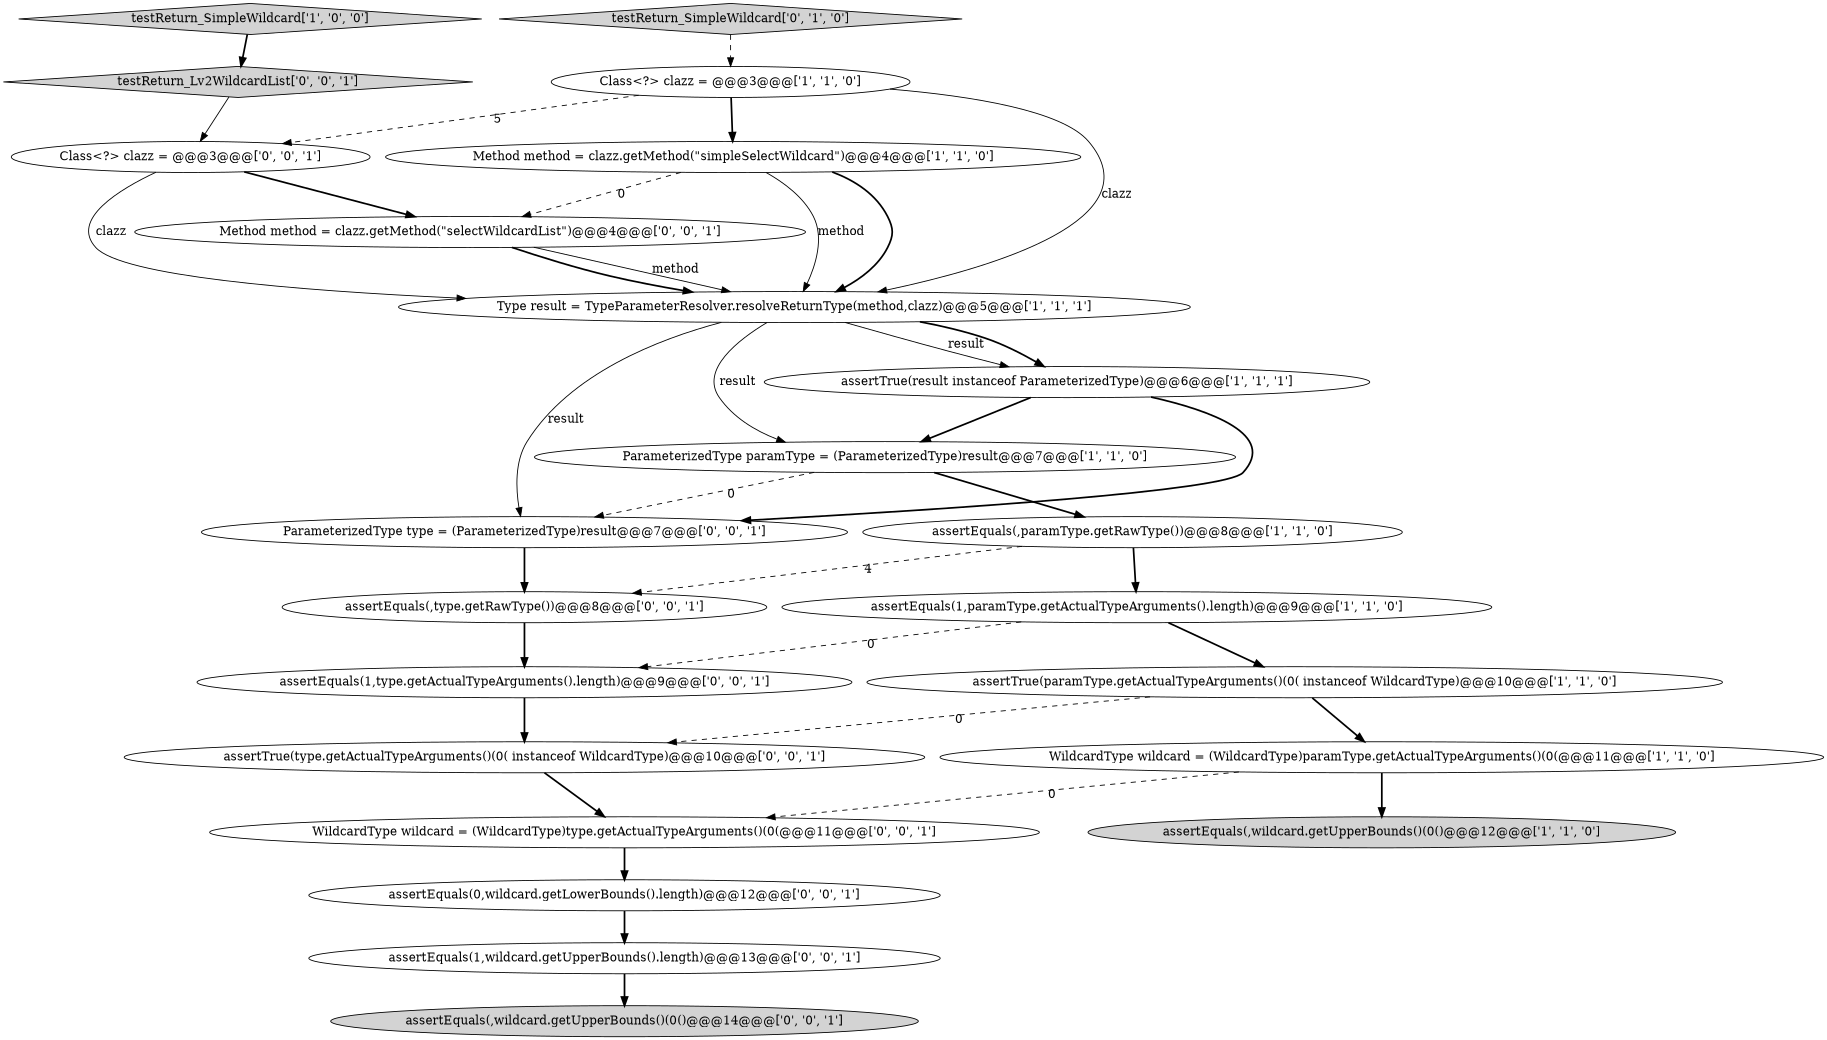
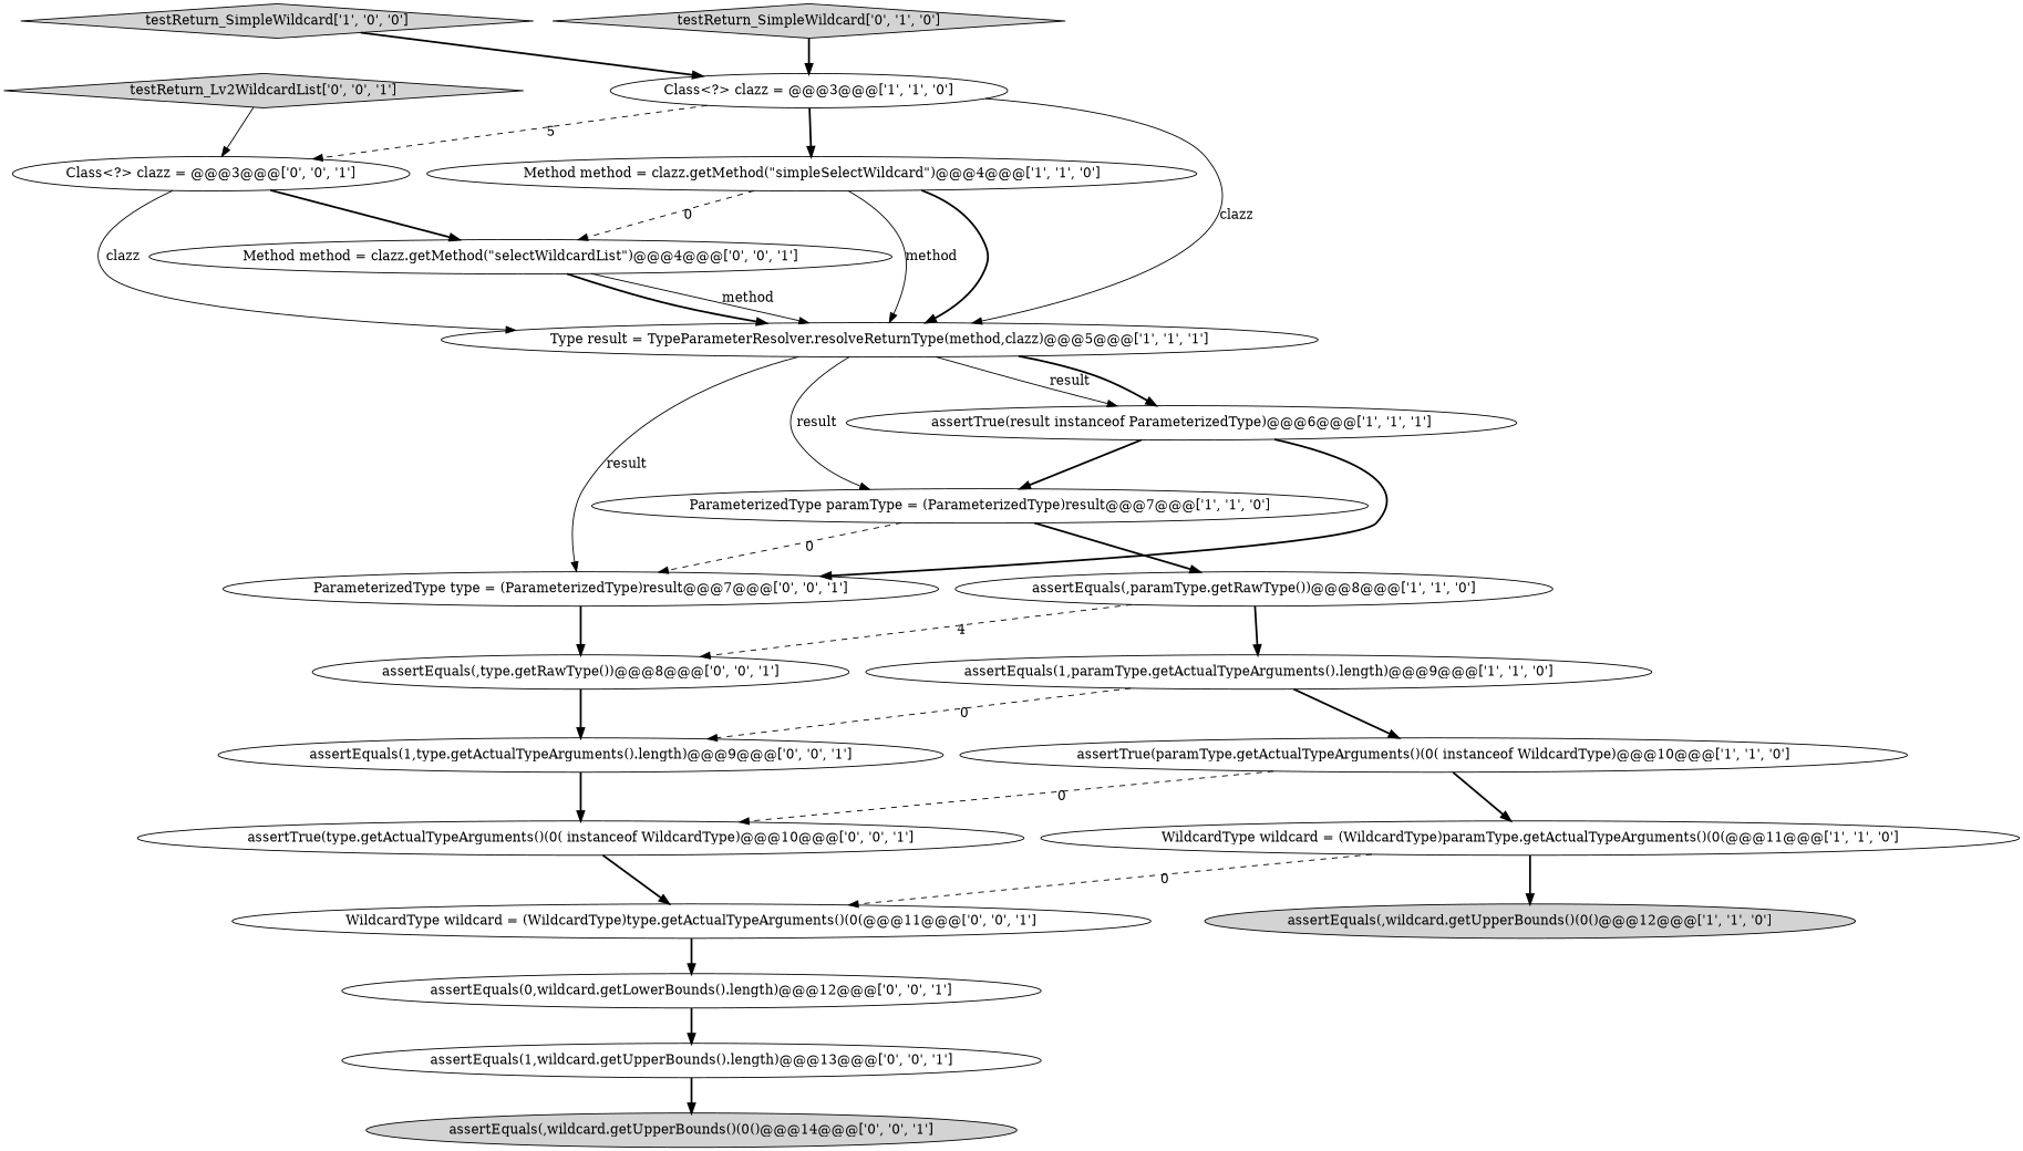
  digraph {
    node [fillcolor=white shape=ellipse style=filled]
    edge [style=bold]
    n1 [label="Class<?> clazz = @@@3@@@['0', '0', '1']"]
    n2 [label="Type result = TypeParameterResolver.resolveReturnType(method,clazz)@@@5@@@['1', '1', '1']"]
    n3 [label="Method method = clazz.getMethod(\"selectWildcardList\")@@@4@@@['0', '0', '1']"]
    n4 [label="assertTrue(result instanceof ParameterizedType)@@@6@@@['1', '1', '1']"]
    n5 [label="ParameterizedType type = (ParameterizedType)result@@@7@@@['0', '0', '1']"]
    n6 [label="ParameterizedType paramType = (ParameterizedType)result@@@7@@@['1', '1', '0']"]
    n7 [label="assertTrue(type.getActualTypeArguments()(0( instanceof WildcardType)@@@10@@@['0', '0', '1']"]
    n8 [label="WildcardType wildcard = (WildcardType)type.getActualTypeArguments()(0(@@@11@@@['0', '0', '1']"]
    n9 [label="assertEquals(0,wildcard.getLowerBounds().length)@@@12@@@['0', '0', '1']"]
    n10 [label="assertEquals(1,wildcard.getUpperBounds().length)@@@13@@@['0', '0', '1']"]
    n11 [label="assertEquals(,type.getRawType())@@@8@@@['0', '0', '1']"]
    n12 [label="assertEquals(,paramType.getRawType())@@@8@@@['1', '1', '0']"]
    n13 [label="assertEquals(1,paramType.getActualTypeArguments().length)@@@9@@@['1', '1', '0']"]
    n14 [label="assertTrue(paramType.getActualTypeArguments()(0( instanceof WildcardType)@@@10@@@['1', '1', '0']"]
    n15 [label="assertEquals(1,type.getActualTypeArguments().length)@@@9@@@['0', '0', '1']"]
    n16 [label="WildcardType wildcard = (WildcardType)paramType.getActualTypeArguments()(0(@@@11@@@['1', '1', '0']"]
    n17 [fillcolor=lightgray label="assertEquals(,wildcard.getUpperBounds()(0()@@@12@@@['1', '1', '0']"]
    n18 [fillcolor=lightgray label="testReturn_SimpleWildcard['1', '0', '0']" shape=diamond]
    n19 [label="Class<?> clazz = @@@3@@@['1', '1', '0']"]
    n20 [label="Method method = clazz.getMethod(\"simpleSelectWildcard\")@@@4@@@['1', '1', '0']"]
    n21 [fillcolor=lightgray label="assertEquals(,wildcard.getUpperBounds()(0()@@@14@@@['0', '0', '1']"]
    n22 [fillcolor=lightgray label="testReturn_SimpleWildcard['0', '1', '0']" shape=diamond]
    n23 [fillcolor=lightgray label="testReturn_Lv2WildcardList['0', '0', '1']" shape=diamond]
    n1 -> n2 [label=clazz style=solid]
    n1 -> n3
    n2 -> n4 [label=result style=solid]
    n2 -> n4
    n2 -> n5 [label=result style=solid]
    n2 -> n6 [label=result style=solid]
    n3 -> n2 [label=method style=solid]
    n3 -> n2
    n4 -> n5
    n4 -> n6
    n5 -> n11
    n6 -> n5 [label=0 style=dashed]
    n6 -> n12
    n7 -> n8
    n8 -> n9
    n9 -> n10
    n10 -> n21
    n11 -> n15
    n12 -> n11 [label=4 style=dashed]
    n12 -> n13
    n13 -> n14
    n13 -> n15 [label=0 style=dashed]
    n14 -> n7 [label=0 style=dashed]
    n14 -> n16
    n15 -> n7
    n16 -> n8 [label=0 style=dashed]
    n16 -> n17
-   n18 -> n23
+   n18 -> n19
    n19 -> n1 [label=5 style=dashed]
    n19 -> n2 [label=clazz style=solid]
    n19 -> n20
    n20 -> n2
    n20 -> n2 [label=method style=solid]
    n20 -> n3 [label=0 style=dashed]
-   n22 -> n19 [style=dashed]
+   n22 -> n19
    n23 -> n1 [style=solid]
  }
